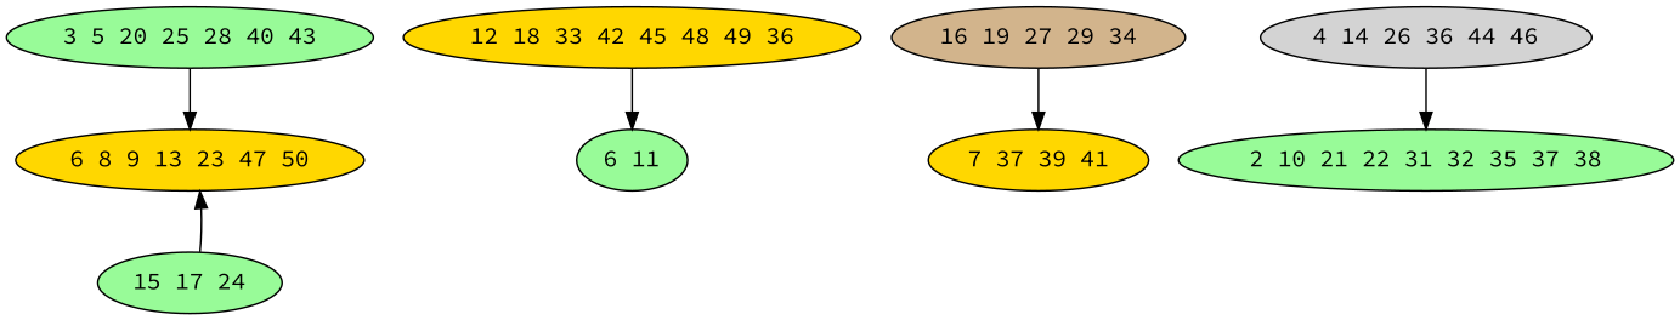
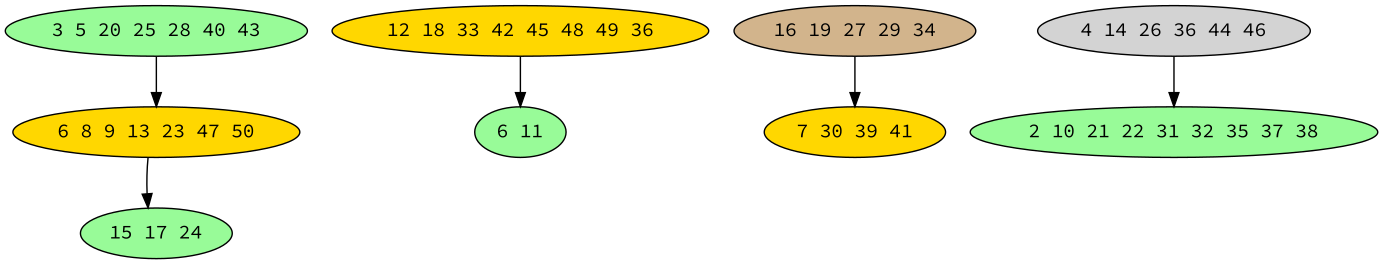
  digraph {
    fontname="Source Code Pro"
    node [fillcolor=palegreen fontname="Source Code Pro" style=filled]
    edge [fontname="Source Code Pro"]
    n1 [label="3 5 20 25 28 40 43"]
    n2 [fillcolor=gold label="6 8 9 13 23 47 50"]
    n3 [label="15 17 24"]
    n4 [fillcolor=gold label="12 18 33 42 45 48 49 36"]
    n5 [label="6 11"]
    n6 [fillcolor=tan label="16 19 27 29 34"]
-   n7 [fillcolor=gold label="7 37 39 41"]
+   n7 [fillcolor=gold label="7 30 39 41"]
    n8 [fillcolor=lightgrey label="4 14 26 36 44 46"]
    n9 [label="2 10 21 22 31 32 35 37 38"]
    n1 -> n2
-   n3 -> n2
+   n2 -> n3
    n4 -> n5
    n6 -> n7
    n8 -> n9
  }
